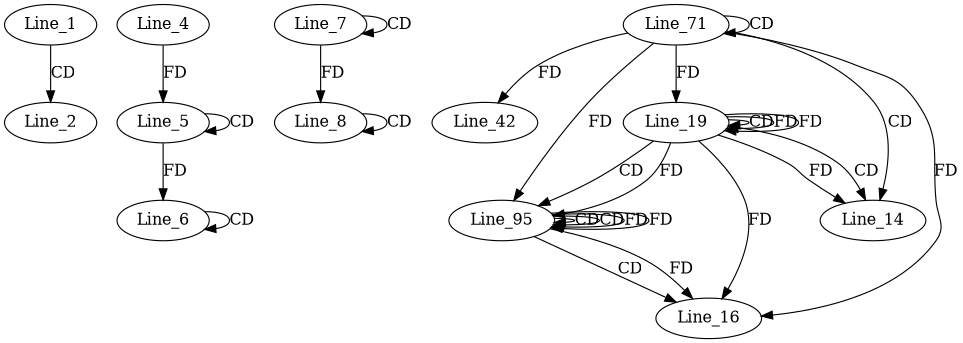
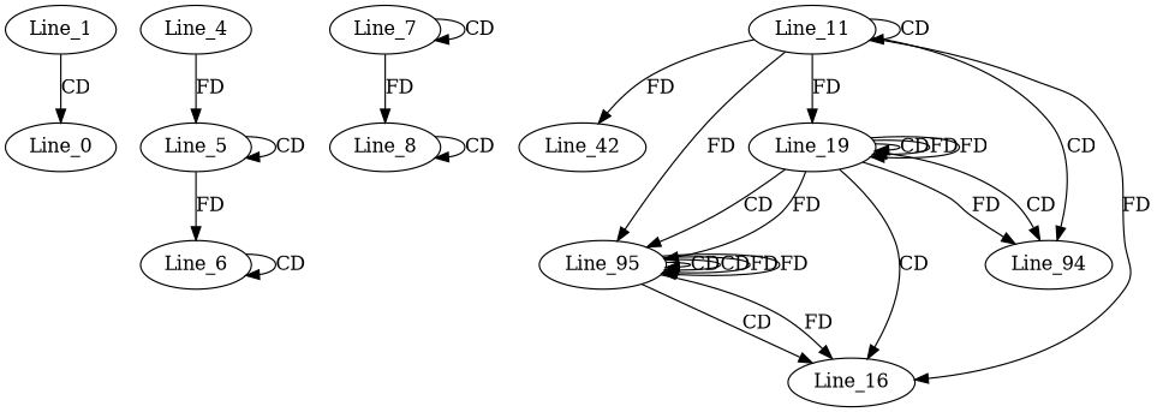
  digraph {
    Line_1
-   Line_2
+   Line_2 [label=Line_0]
    Line_5
    Line_6
    Line_4
    Line_7
    Line_8
-   Line_11 [label=Line_71]
+   Line_11
    n9 [label=Line_42]
    n10 [label=Line_19]
-   Line_14
+   Line_14 [label=Line_94]
    n12 [label=Line_95]
    Line_16
    Line_1 -> Line_2 [label=CD]
    Line_5 -> Line_5 [label=CD]
    Line_5 -> Line_6 [label=FD]
    Line_6 -> Line_6 [label=CD]
    Line_4 -> Line_5 [label=FD]
    Line_7 -> Line_7 [label=CD]
    Line_7 -> Line_8 [label=FD]
    Line_8 -> Line_8 [label=CD]
    Line_11 -> Line_11 [label=CD]
    Line_11 -> n9 [label=FD]
    Line_11 -> n10 [label=FD]
    Line_11 -> Line_14 [label=CD]
    Line_11 -> n12 [label=FD]
    Line_11 -> Line_16 [label=FD]
    n10 -> n10 [label=CD]
    n10 -> n10 [label=FD]
    n10 -> n10 [label=FD]
    n10 -> Line_14 [label=CD]
    n10 -> Line_14 [label=FD]
    n10 -> n12 [label=CD]
    n10 -> n12 [label=FD]
-   n10 -> Line_16 [label=FD]
+   n10 -> Line_16 [label=CD]
    n12 -> n12 [label=CD]
    n12 -> n12 [label=CD]
    n12 -> n12 [label=FD]
    n12 -> n12 [label=FD]
    n12 -> Line_16 [label=CD]
    n12 -> Line_16 [label=FD]
  }
